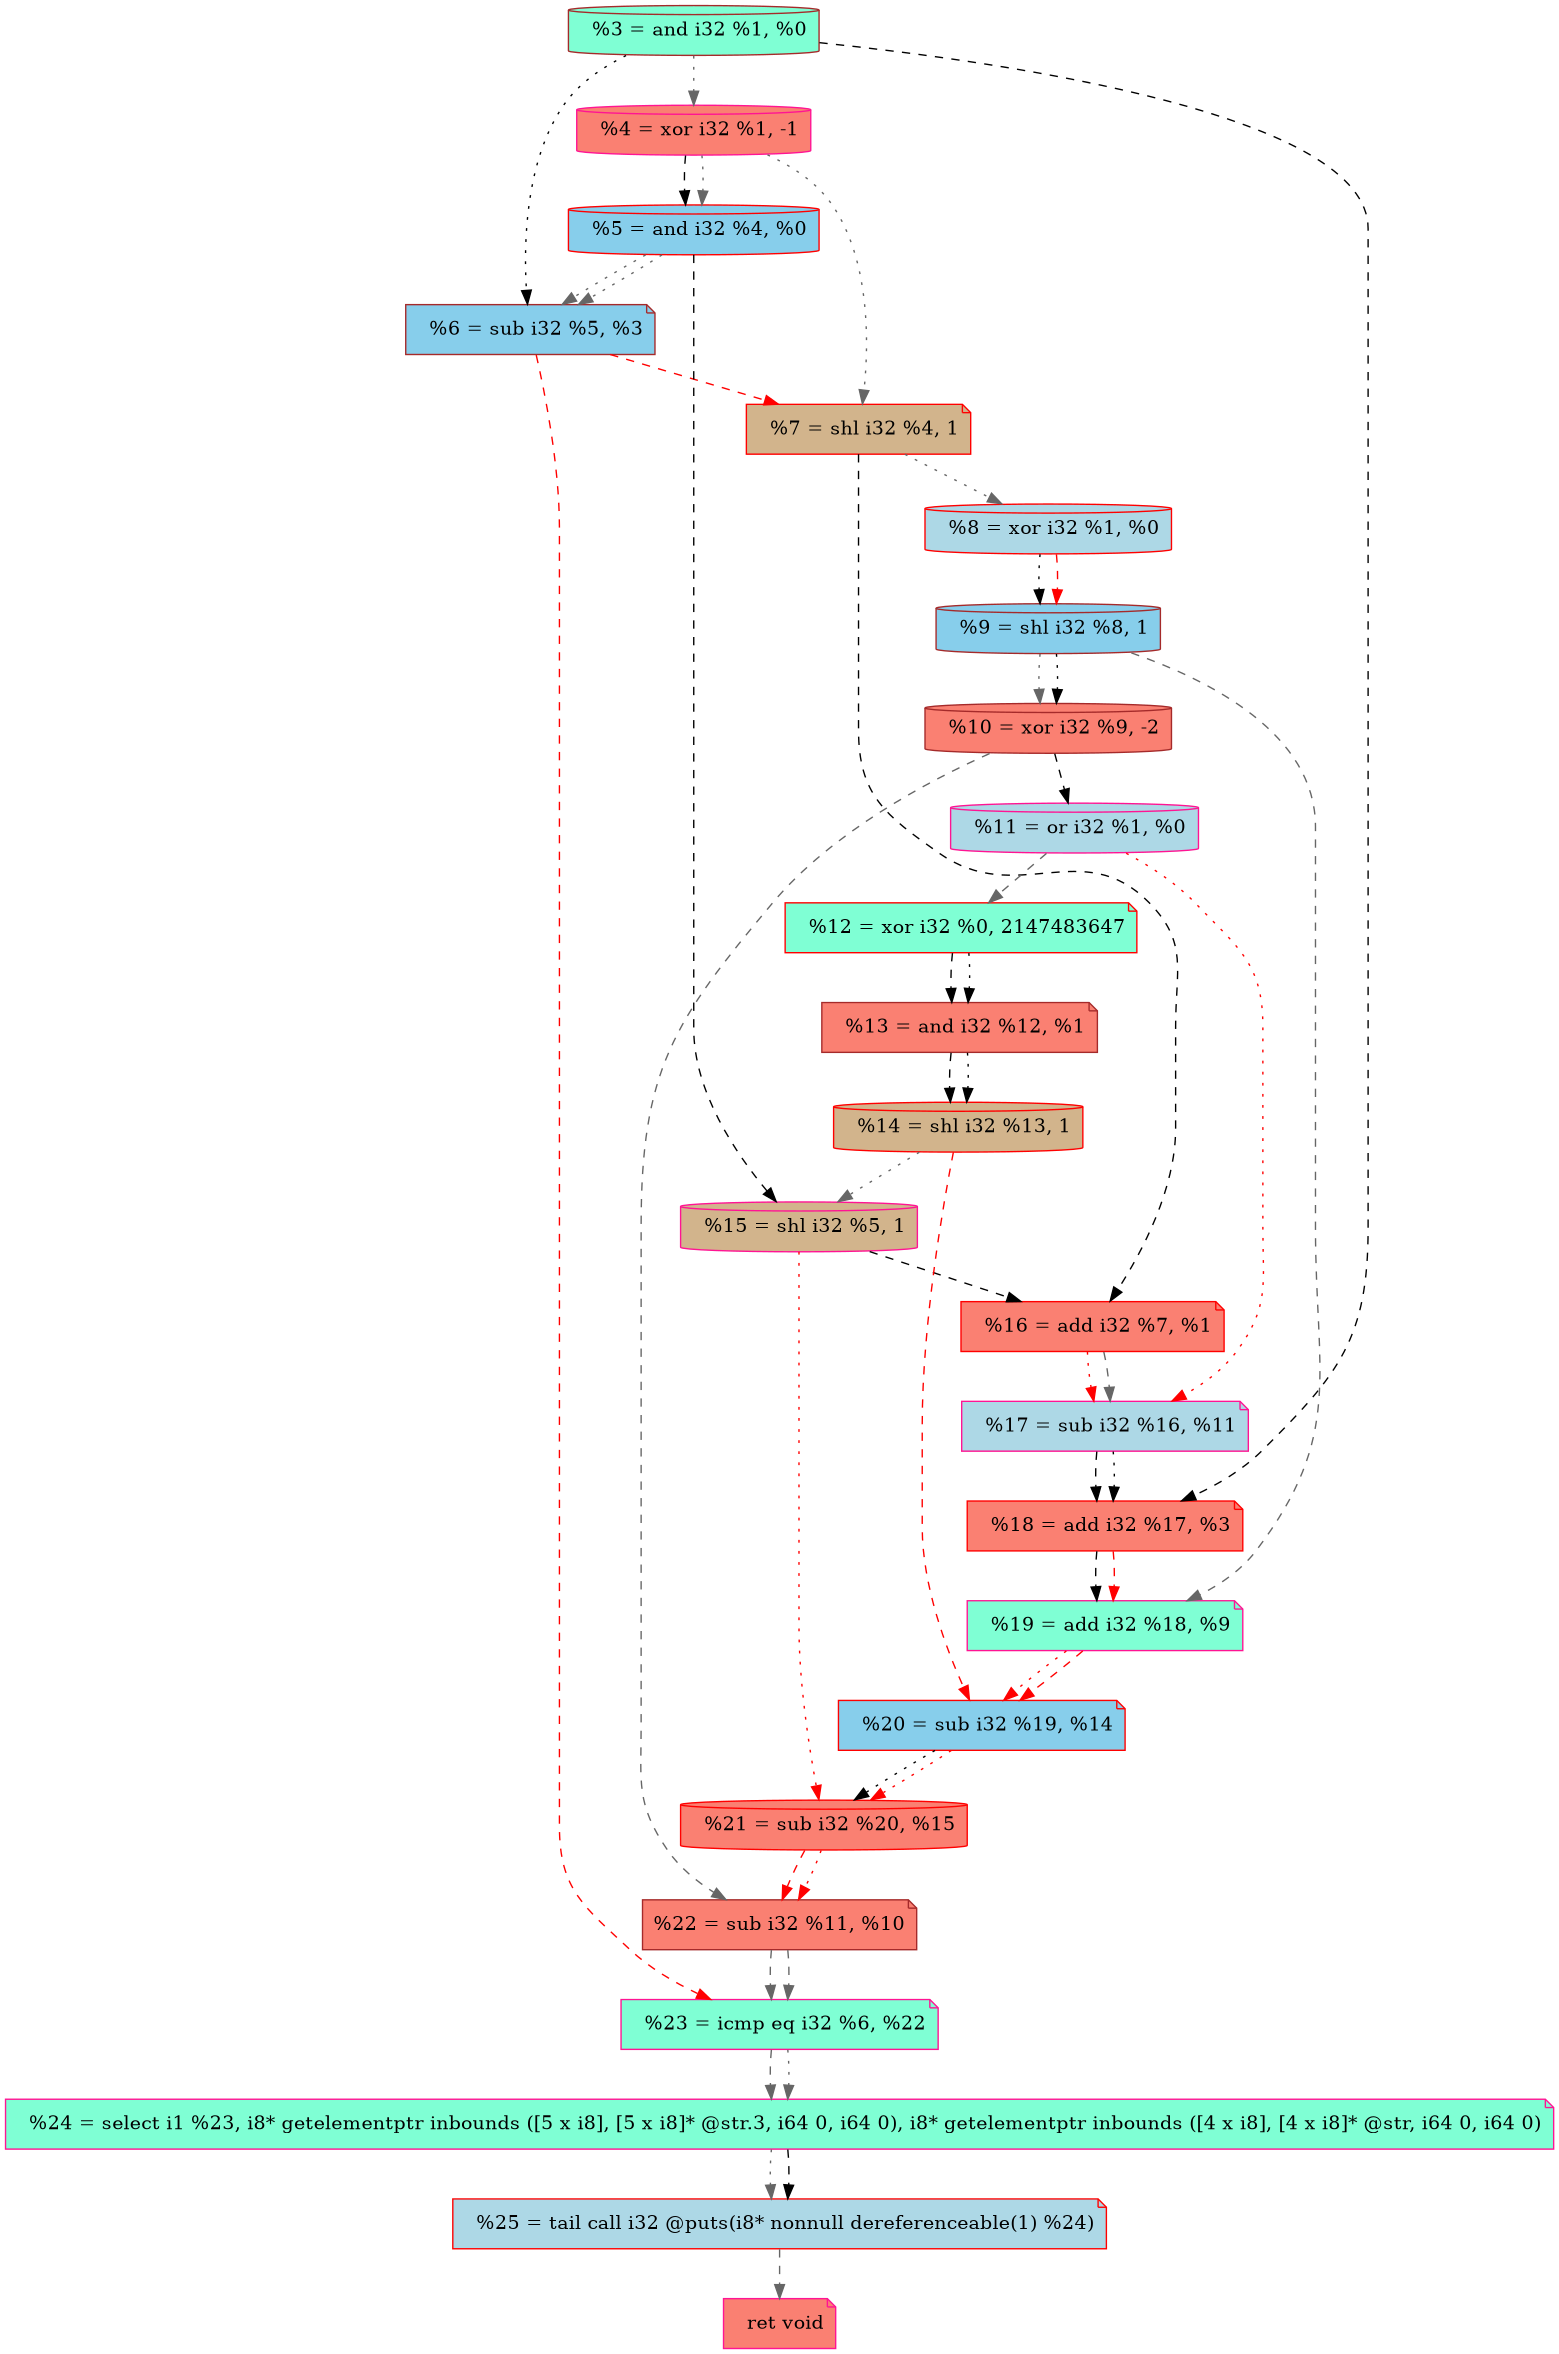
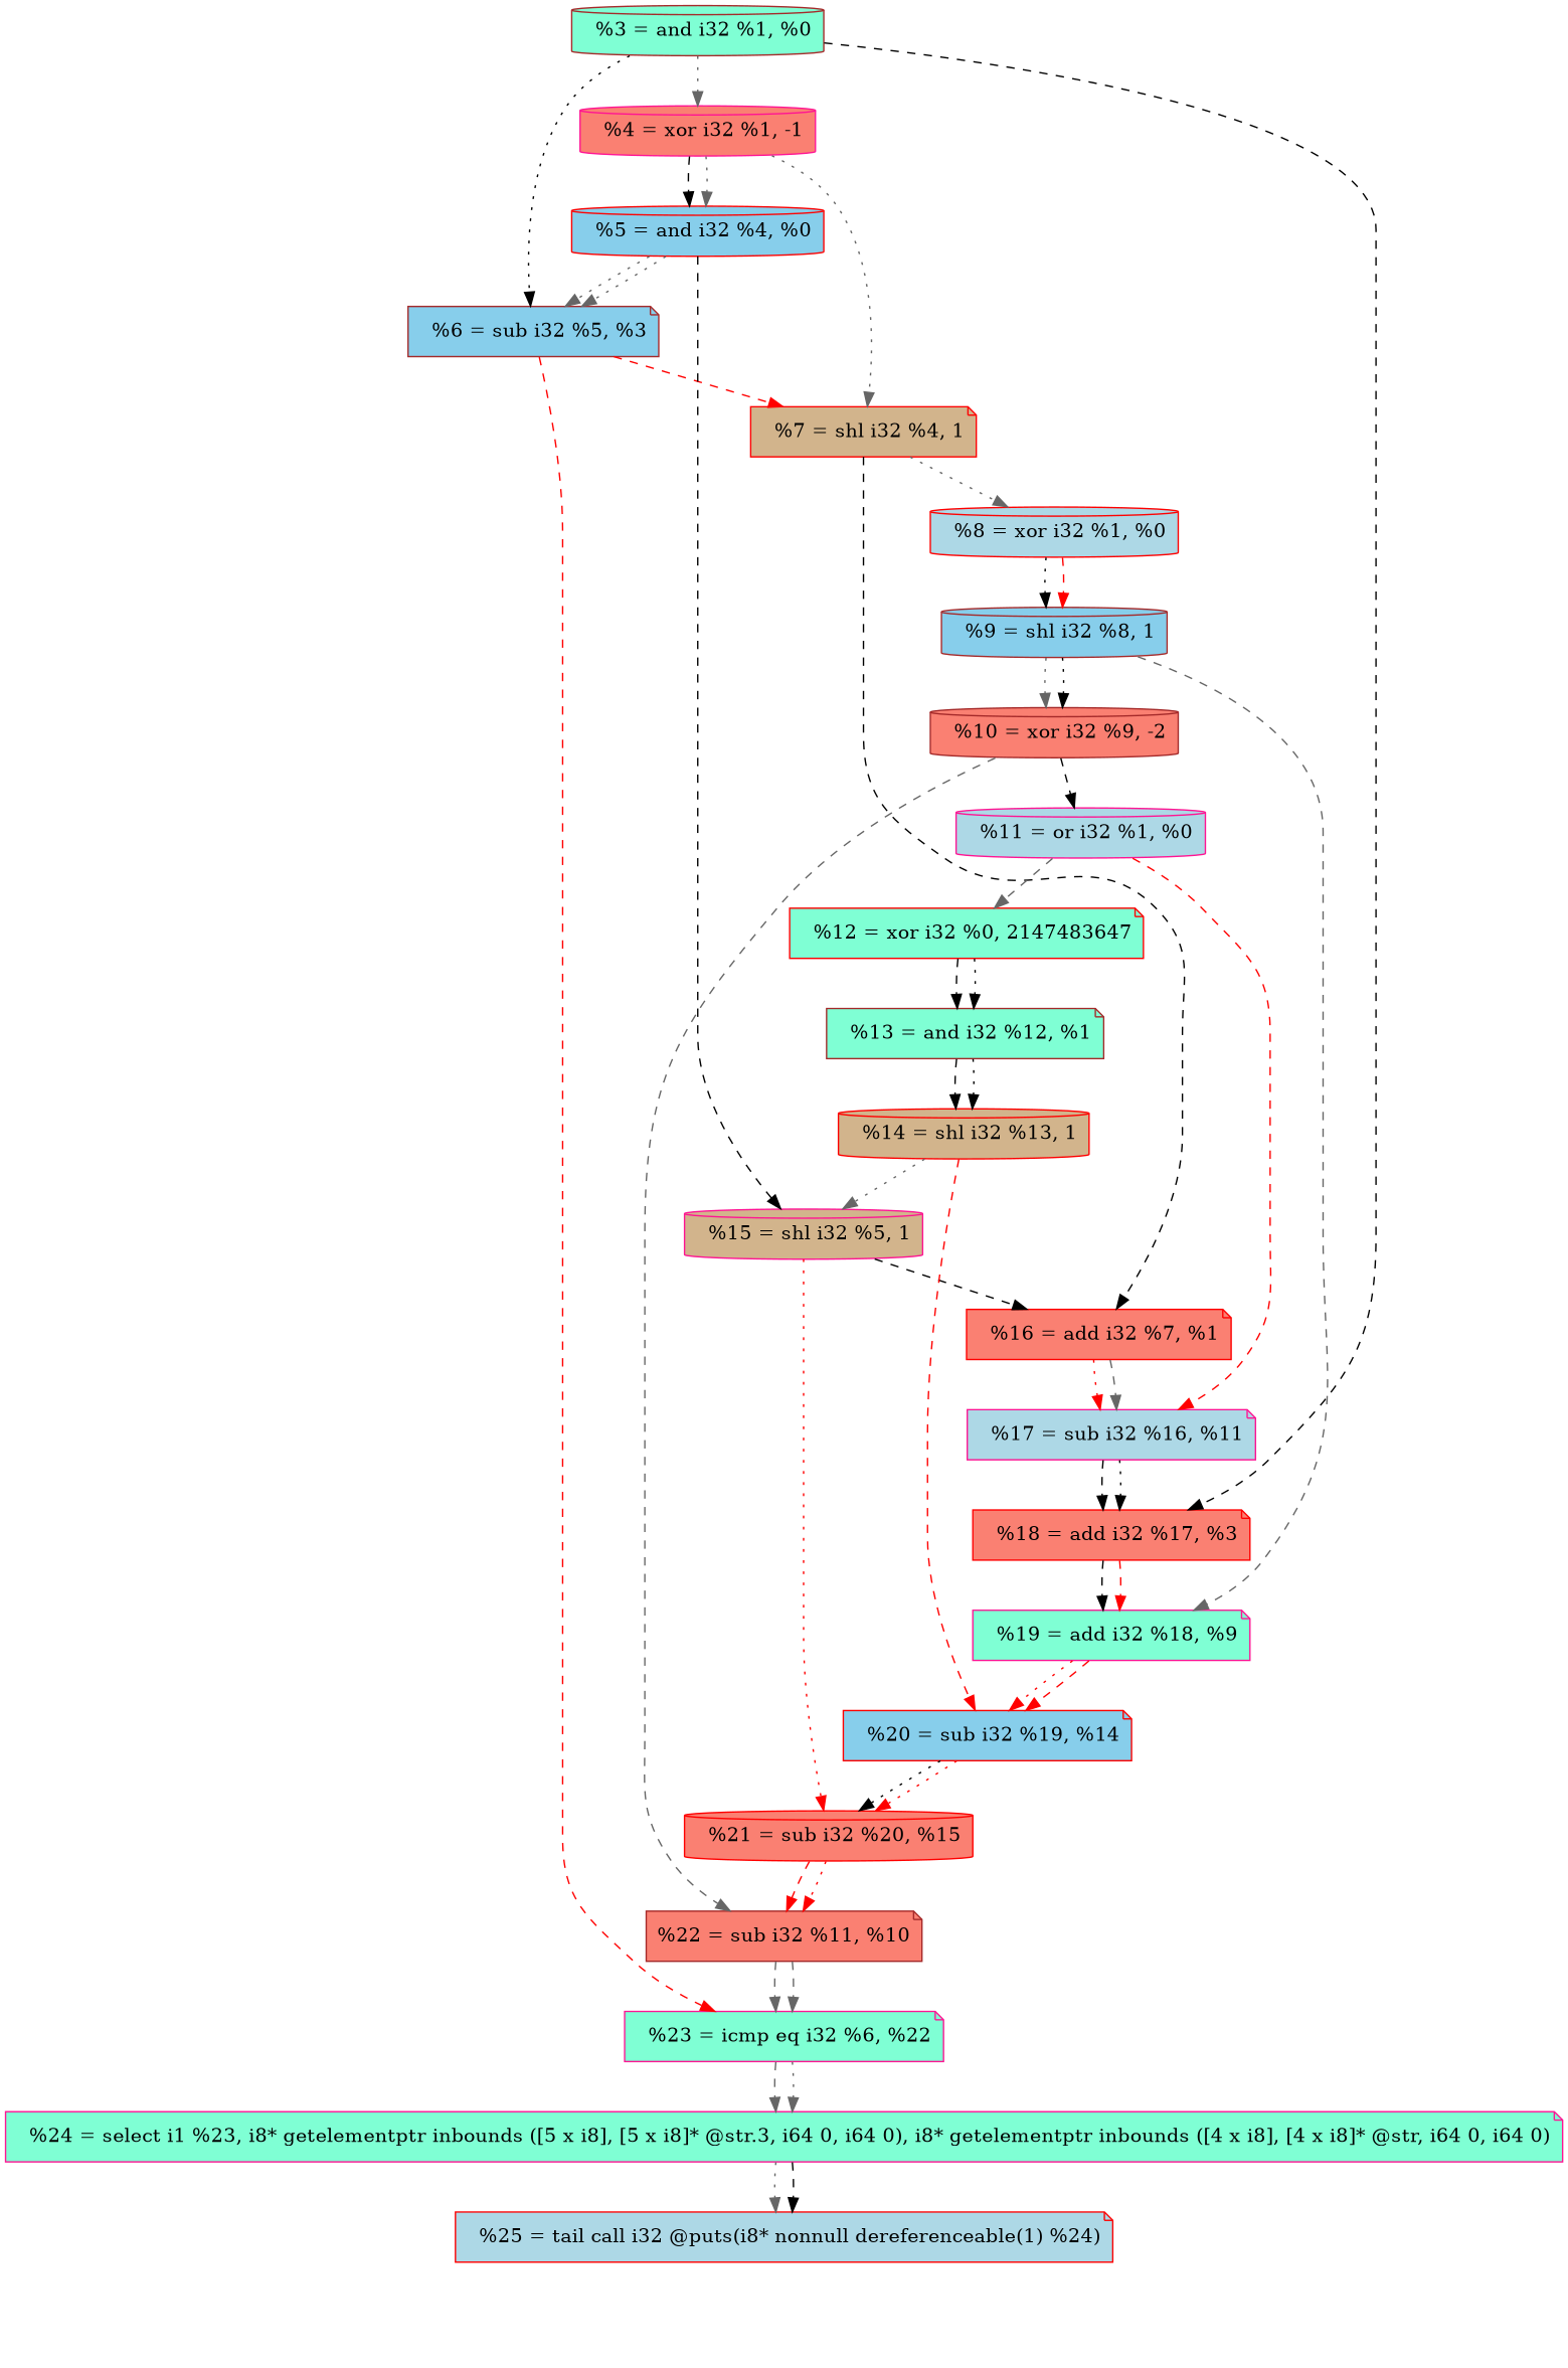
  digraph {
    node [color=red fillcolor=salmon shape=note style=filled]
    edge [color=gray40 style=dashed]
    n1 [color=brown fillcolor=aquamarine label="  %3 = and i32 %1, %0" shape=cylinder]
    n2 [color=deeppink label="  %4 = xor i32 %1, -1" shape=cylinder]
    n3 [color=brown fillcolor=skyblue label="  %6 = sub i32 %5, %3"]
    n4 [label="  %18 = add i32 %17, %3"]
    n5 [fillcolor=skyblue label="  %5 = and i32 %4, %0" shape=cylinder]
    n6 [fillcolor=tan label="  %7 = shl i32 %4, 1"]
    n7 [color=deeppink fillcolor=aquamarine label="  %23 = icmp eq i32 %6, %22"]
    n8 [color=deeppink fillcolor=aquamarine label="  %19 = add i32 %18, %9"]
    n9 [color=deeppink fillcolor=tan label="  %15 = shl i32 %5, 1" shape=cylinder]
    n10 [fillcolor=lightblue label="  %8 = xor i32 %1, %0" shape=cylinder]
    n11 [label="  %16 = add i32 %7, %1"]
    n12 [label="  %21 = sub i32 %20, %15" shape=cylinder]
    n13 [color=deeppink fillcolor=aquamarine label="  %24 = select i1 %23, i8* getelementptr inbounds ([5 x i8], [5 x i8]* @str.3, i64 0, i64 0), i8* getelementptr inbounds ([4 x i8], [4 x i8]* @str, i64 0, i64 0)"]
    n14 [color=brown fillcolor=skyblue label="  %9 = shl i32 %8, 1" shape=cylinder]
    n15 [color=deeppink fillcolor=lightblue label="  %17 = sub i32 %16, %11"]
    n16 [color=brown label="  %10 = xor i32 %9, -2" shape=cylinder]
    n17 [color=deeppink fillcolor=lightblue label="  %11 = or i32 %1, %0" shape=cylinder]
    n18 [color=brown label="%22 = sub i32 %11, %10"]
    n19 [fillcolor=skyblue label="  %20 = sub i32 %19, %14"]
    n20 [fillcolor=aquamarine label="  %12 = xor i32 %0, 2147483647"]
-   n21 [color=brown label="  %13 = and i32 %12, %1"]
+   n21 [color=brown fillcolor=aquamarine label="  %13 = and i32 %12, %1"]
    n22 [fillcolor=tan label="  %14 = shl i32 %13, 1" shape=cylinder]
    n23 [fillcolor=lightblue label="  %25 = tail call i32 @puts(i8* nonnull dereferenceable(1) %24)"]
-   n24 [color=deeppink label="  ret void"]
    n1 -> n2 [style=dotted]
    n1 -> n3 [color=black style=dotted]
    n1 -> n4 [color=black]
    n2 -> n5 [color=black]
    n2 -> n5 [style=dotted]
    n2 -> n6 [style=dotted]
    n3 -> n6 [color=red]
    n3 -> n7 [color=red]
    n4 -> n8 [color=black]
    n4 -> n8 [color=red]
    n5 -> n3 [style=dotted]
    n5 -> n3 [style=dotted]
    n5 -> n9 [color=black]
    n6 -> n10 [style=dotted]
    n6 -> n11 [color=black]
    n7 -> n13
    n7 -> n13 [style=dotted]
    n8 -> n19 [color=red style=dotted]
    n8 -> n19 [color=red]
    n9 -> n11 [color=black]
    n9 -> n12 [color=red style=dotted]
    n10 -> n14 [color=black style=dotted]
    n10 -> n14 [color=red]
    n11 -> n15 [color=red style=dotted]
    n11 -> n15
    n12 -> n18 [color=red]
    n12 -> n18 [color=red style=dotted]
    n13 -> n23 [style=dotted]
    n13 -> n23 [color=black]
    n14 -> n8
    n14 -> n16 [style=dotted]
    n14 -> n16 [color=black style=dotted]
    n15 -> n4 [color=black]
    n15 -> n4 [color=black style=dotted]
    n16 -> n17 [color=black]
    n16 -> n18
-   n17 -> n15 [color=red style=dotted]
+   n17 -> n15 [color=red]
    n17 -> n20
    n18 -> n7
    n18 -> n7
    n19 -> n12 [color=black style=dotted]
    n19 -> n12 [color=red style=dotted]
    n20 -> n21 [color=black]
    n20 -> n21 [color=black style=dotted]
    n21 -> n22 [color=black]
    n21 -> n22 [color=black style=dotted]
    n22 -> n9 [style=dotted]
    n22 -> n19 [color=red]
-   n23 -> n24
  }
